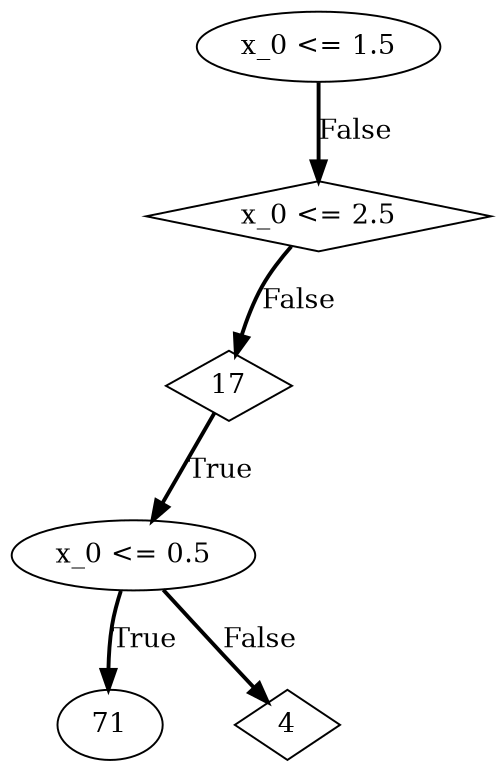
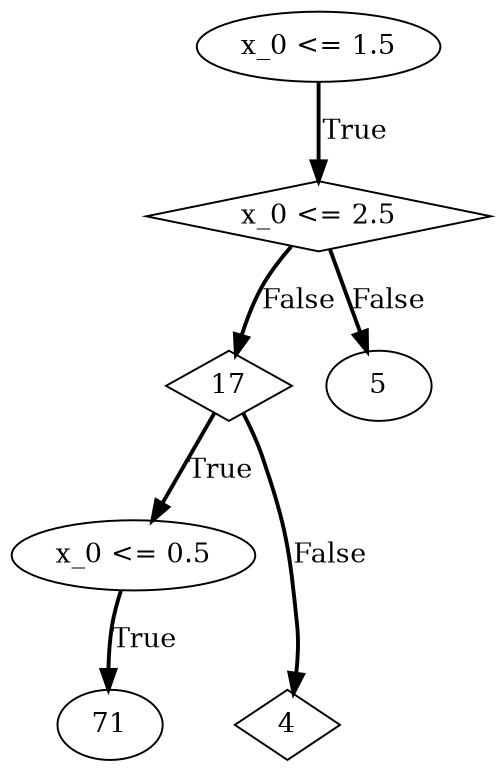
  digraph {
    node [shape=ellipse]
    edge [style=bold]
    n1 [label="x_0 <= 1.5"]
    n2 [label="x_0 <= 2.5" shape=diamond]
    n3 [label="x_0 <= 0.5"]
    n4 [label=71]
    n5 [label=4 shape=diamond]
    n6 [label=17 shape=diamond]
-   n1 -> n2 [label=False]
+   n7 [label=5]
+   n1 -> n2 [label=True]
    n2 -> n6 [label=False]
+   n2 -> n7 [label=False]
    n3 -> n4 [label=True]
-   n3 -> n5 [label=False]
+   n6 -> n5 [label=False]
    n6 -> n3 [label=True]
  }
